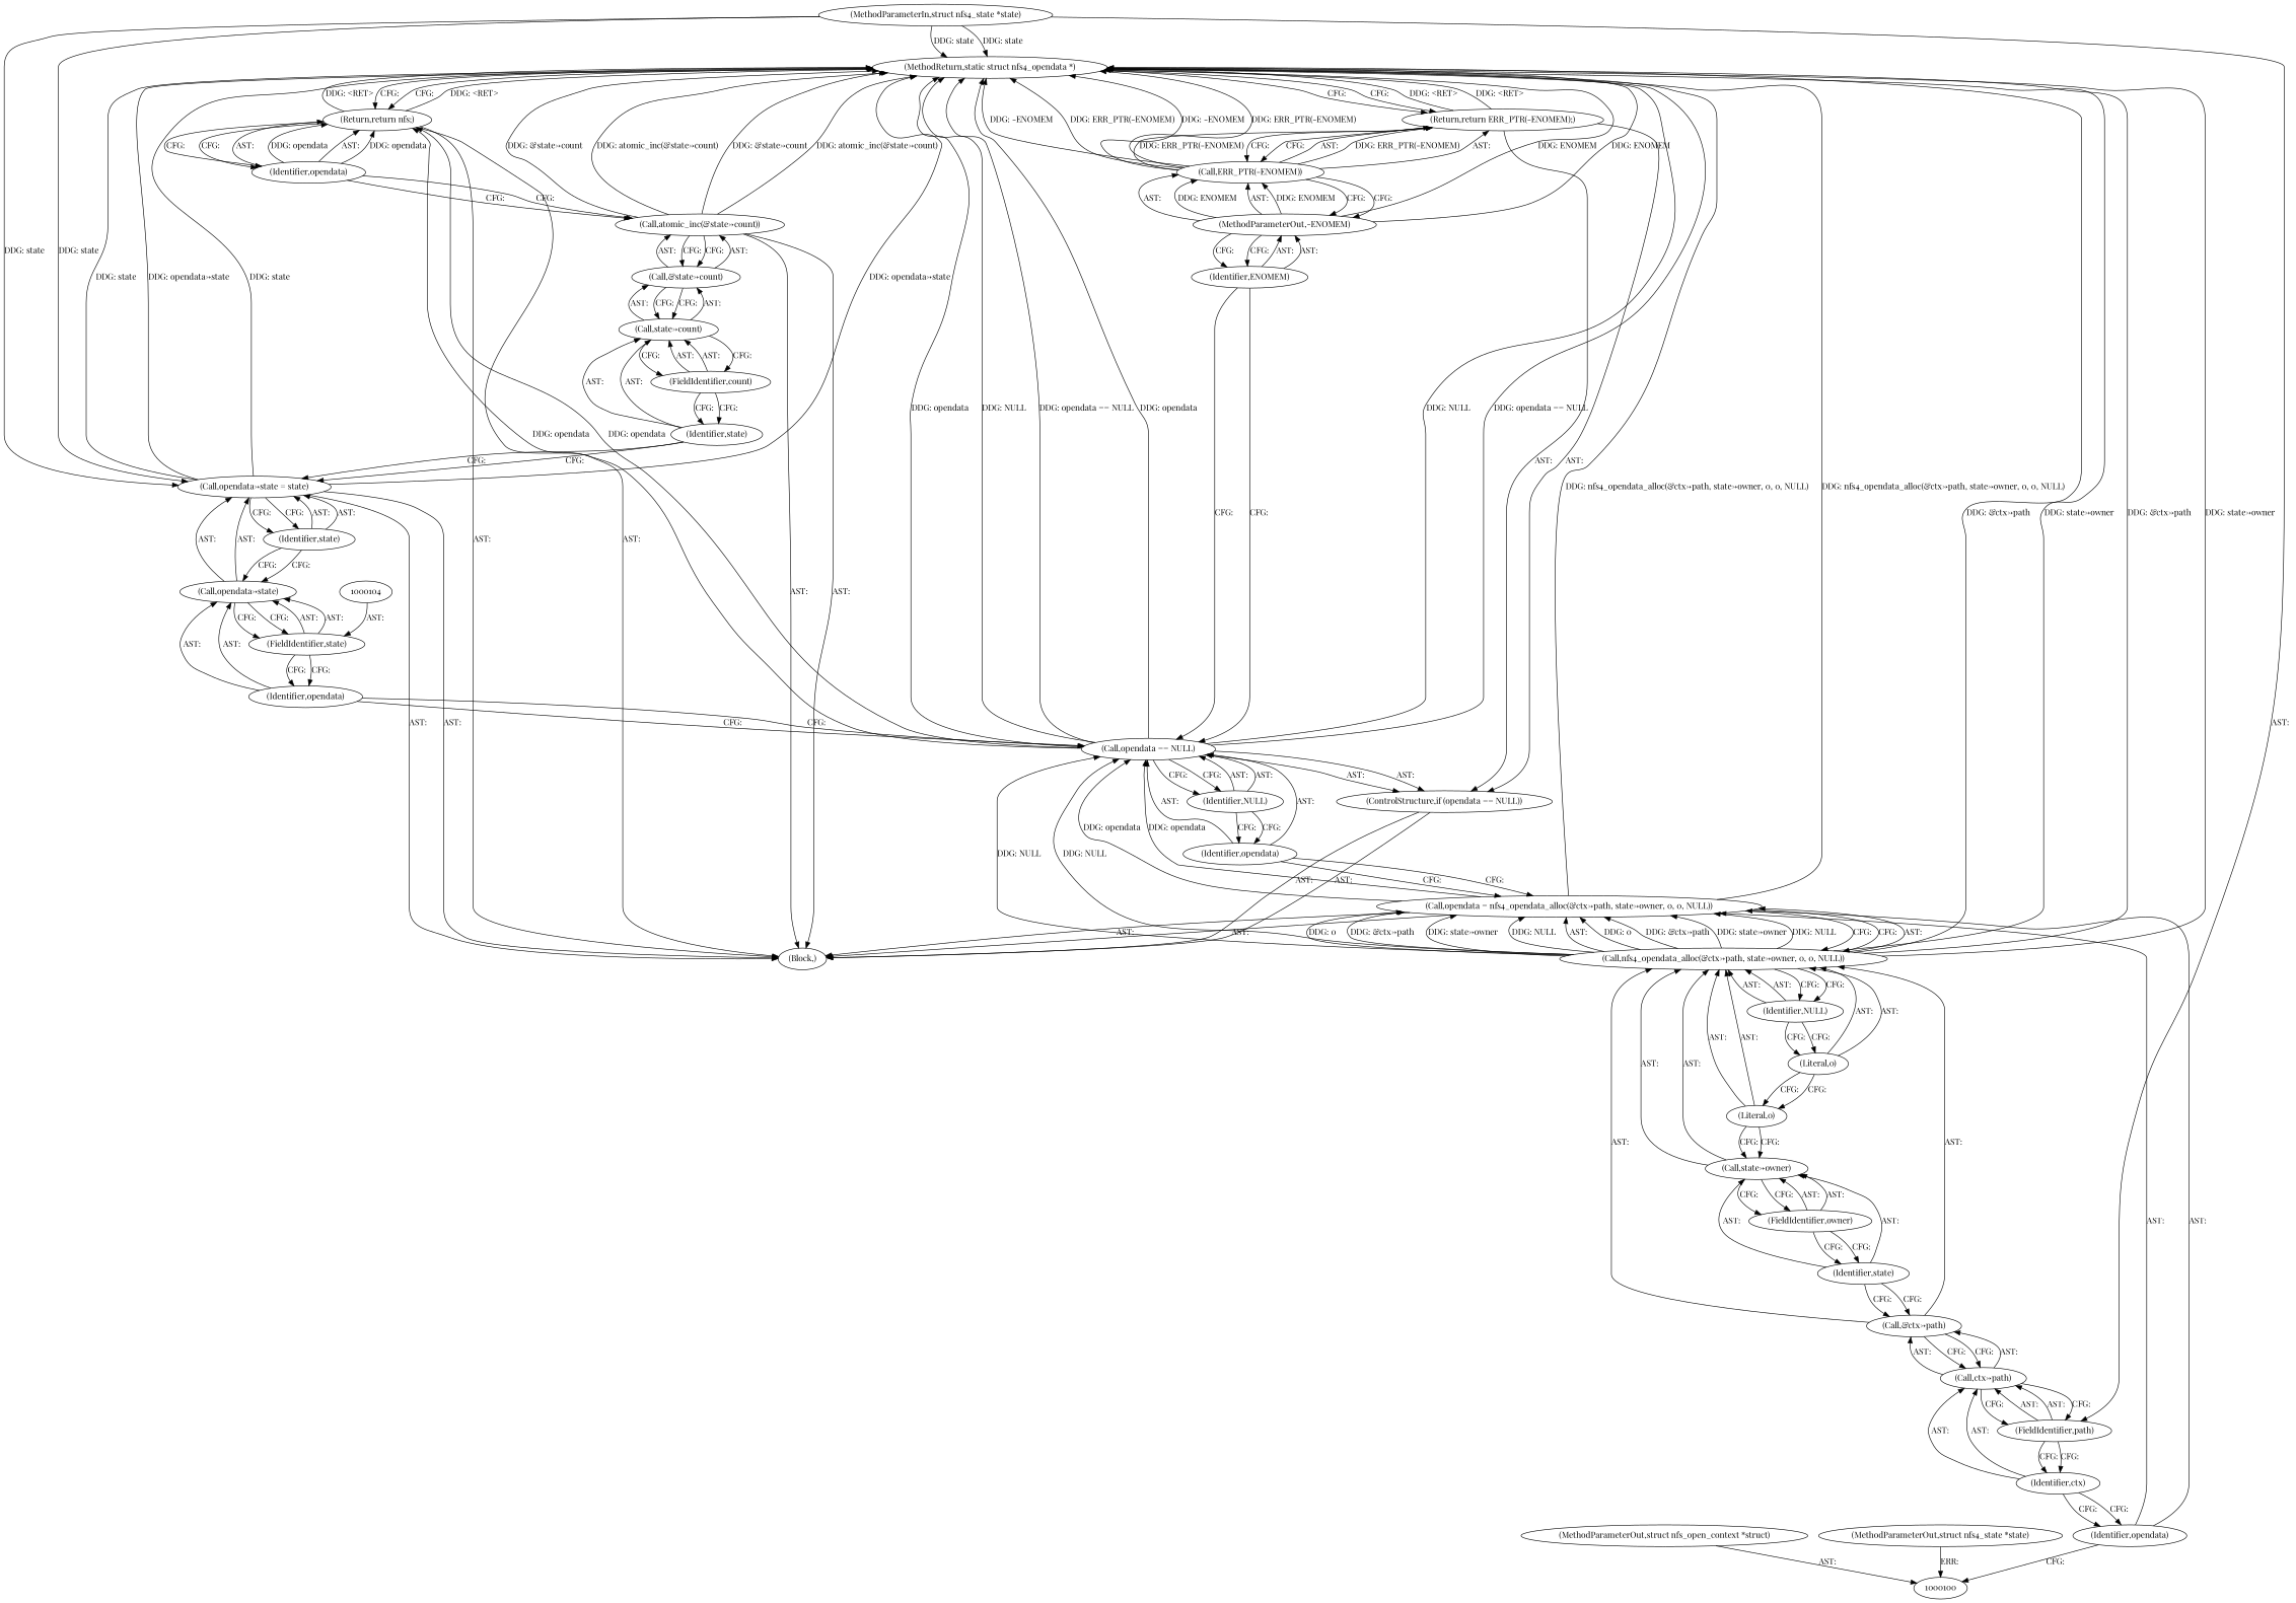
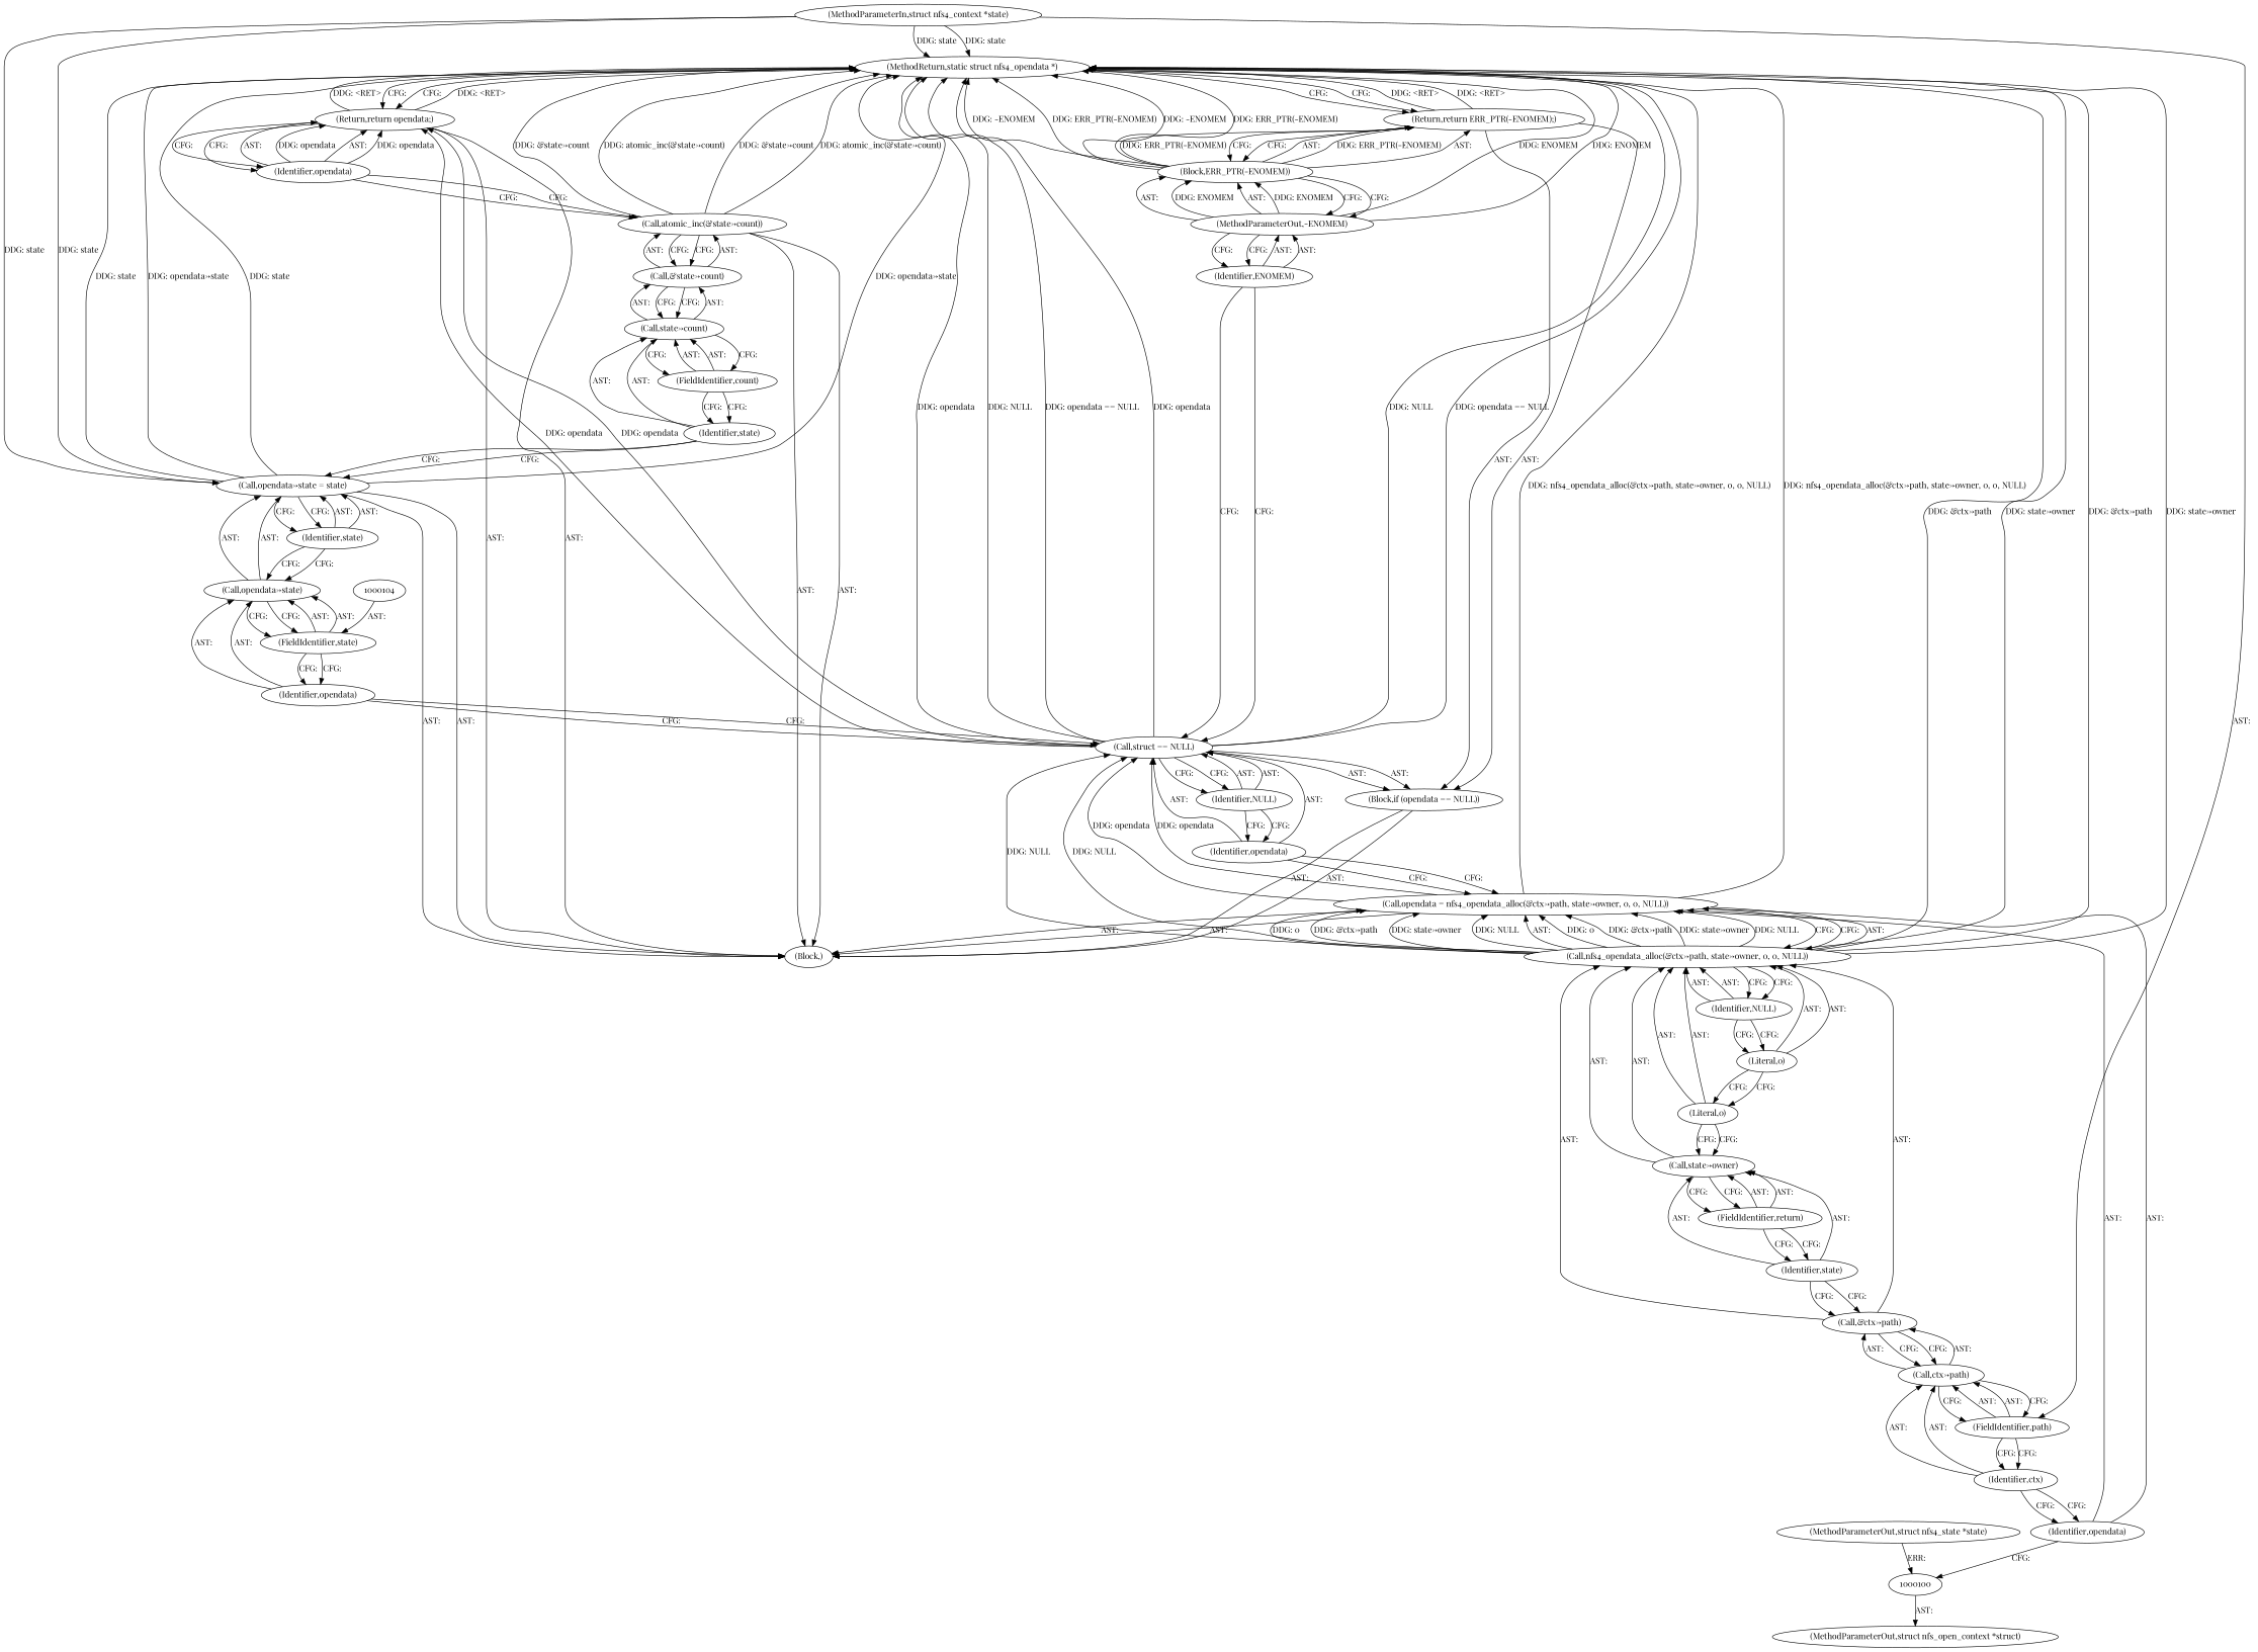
  digraph {
    fontname="Playfair Display"
    node [fontname="Playfair Display"]
    edge [fontname="Playfair Display"]
    n1 [label="(MethodReturn,static struct nfs4_opendata *)"]
-   n2 [label="(Return,return nfs;)"]
+   n2 [label="(Return,return opendata;)"]
    n3 [label="(Return,return ERR_PTR(-ENOMEM);)"]
    n4 [label="(Identifier,opendata)"]
    n5 [label="(Block,)"]
-   n6 [label="(ControlStructure,if (opendata == NULL))"]
-   n7 [label="(Call,ERR_PTR(-ENOMEM))"]
+   n6 [label="(Block,if (opendata == NULL))"]
+   n7 [label="(Block,ERR_PTR(-ENOMEM))"]
    n8 [label="(MethodParameterOut,struct nfs_open_context *struct)"]
    1000100
-   n10 [label="(MethodParameterIn,struct nfs4_state *state)"]
+   n10 [label="(MethodParameterIn,struct nfs4_context *state)"]
    n11 [label="(Call,opendata->state = state)"]
    n12 [label="(FieldIdentifier,path)"]
    n13 [label="(Identifier,state)"]
    n14 [label="(MethodParameterOut,struct nfs4_state *state)"]
    n15 [label="(Call,atomic_inc(&state->count))"]
    n16 [label="(Call,&state->count)"]
    n17 [label="(Call,opendata = nfs4_opendata_alloc(&ctx->path, state->owner, 0, 0, NULL))"]
    n18 [label="(Call,nfs4_opendata_alloc(&ctx->path, state->owner, 0, 0, NULL))"]
-   n19 [label="(Call,opendata == NULL)"]
+   n19 [label="(Call,struct == NULL)"]
    n20 [label="(Identifier,NULL)"]
    n21 [label="(Identifier,NULL)"]
    n22 [label="(Identifier,opendata)"]
    n23 [label="(Literal,0)"]
    n24 [label="(Call,&ctx->path)"]
    n25 [label="(Call,ctx->path)"]
    n26 [label="(Identifier,ctx)"]
    n27 [label="(Call,state->owner)"]
-   n28 [label="(FieldIdentifier,owner)"]
+   n28 [label="(FieldIdentifier,return)"]
    n29 [label="(Identifier,state)"]
    n30 [label="(Literal,0)"]
    n31 [label="(Identifier,opendata)"]
    n32 [label="(MethodParameterOut,-ENOMEM)"]
    n33 [label="(Identifier,ENOMEM)"]
    n34 [label="(FieldIdentifier,state)"]
    n35 [label="(Call,opendata->state)"]
    n36 [label="(Identifier,opendata)"]
    n37 [label="(Call,state->count)"]
    n38 [label="(FieldIdentifier,count)"]
    n39 [label="(Identifier,state)"]
    1000104
    n1 -> n2 [label="CFG: "]
    n1 -> n2 [label="CFG: "]
    n1 -> n3 [label="CFG: "]
    n1 -> n3 [label="CFG: "]
    n2 -> n1 [label="DDG: <RET>"]
    n2 -> n1 [label="DDG: <RET>"]
    n2 -> n4 [label="CFG: "]
    n2 -> n4 [label="CFG: "]
    n2 -> n5 [label="AST: "]
    n2 -> n5 [label="AST: "]
    n3 -> n1 [label="DDG: <RET>"]
    n3 -> n1 [label="DDG: <RET>"]
    n3 -> n6 [label="AST: "]
    n3 -> n6 [label="AST: "]
    n3 -> n7 [label="CFG: "]
    n3 -> n7 [label="CFG: "]
    n4 -> n2 [label="AST: "]
    n4 -> n2 [label="DDG: opendata"]
    n4 -> n2 [label="AST: "]
    n4 -> n2 [label="DDG: opendata"]
    n4 -> n15 [label="CFG: "]
    n4 -> n15 [label="CFG: "]
    n6 -> n5 [label="AST: "]
    n6 -> n5 [label="AST: "]
    n7 -> n1 [label="DDG: ERR_PTR(-ENOMEM)"]
    n7 -> n1 [label="DDG: -ENOMEM"]
    n7 -> n1 [label="DDG: ERR_PTR(-ENOMEM)"]
    n7 -> n1 [label="DDG: -ENOMEM"]
    n7 -> n3 [label="AST: "]
    n7 -> n3 [label="DDG: ERR_PTR(-ENOMEM)"]
    n7 -> n3 [label="AST: "]
    n7 -> n3 [label="DDG: ERR_PTR(-ENOMEM)"]
    n7 -> n32 [label="CFG: "]
    n7 -> n32 [label="CFG: "]
-   n8 -> 1000100 [label="AST: "]
+   1000100 -> n8 [label="AST: "]
    n10 -> n1 [label="DDG: state"]
    n10 -> n1 [label="DDG: state"]
    n10 -> n11 [label="DDG: state"]
    n10 -> n11 [label="DDG: state"]
    n10 -> n12 [label="AST: "]
    n11 -> n1 [label="DDG: opendata->state"]
    n11 -> n1 [label="DDG: state"]
    n11 -> n1 [label="DDG: opendata->state"]
    n11 -> n1 [label="DDG: state"]
    n11 -> n5 [label="AST: "]
    n11 -> n5 [label="AST: "]
    n11 -> n13 [label="CFG: "]
    n11 -> n13 [label="CFG: "]
    n12 -> n25 [label="AST: "]
    n12 -> n25 [label="AST: "]
    n12 -> n26 [label="CFG: "]
    n12 -> n26 [label="CFG: "]
    n13 -> n11 [label="AST: "]
    n13 -> n11 [label="AST: "]
    n13 -> n35 [label="CFG: "]
    n13 -> n35 [label="CFG: "]
    n14 -> 1000100 [label="ERR: "]
    n15 -> n1 [label="DDG: &state->count"]
    n15 -> n1 [label="DDG: atomic_inc(&state->count)"]
    n15 -> n1 [label="DDG: &state->count"]
    n15 -> n1 [label="DDG: atomic_inc(&state->count)"]
    n15 -> n5 [label="AST: "]
    n15 -> n5 [label="AST: "]
    n15 -> n16 [label="CFG: "]
    n15 -> n16 [label="CFG: "]
    n16 -> n15 [label="AST: "]
    n16 -> n15 [label="AST: "]
    n16 -> n37 [label="CFG: "]
    n16 -> n37 [label="CFG: "]
    n17 -> n1 [label="DDG: nfs4_opendata_alloc(&ctx->path, state->owner, 0, 0, NULL)"]
    n17 -> n1 [label="DDG: nfs4_opendata_alloc(&ctx->path, state->owner, 0, 0, NULL)"]
    n17 -> n5 [label="AST: "]
    n17 -> n5 [label="AST: "]
    n17 -> n18 [label="CFG: "]
    n17 -> n18 [label="CFG: "]
    n17 -> n19 [label="DDG: opendata"]
    n17 -> n19 [label="DDG: opendata"]
    n18 -> n1 [label="DDG: &ctx->path"]
    n18 -> n1 [label="DDG: state->owner"]
    n18 -> n1 [label="DDG: &ctx->path"]
    n18 -> n1 [label="DDG: state->owner"]
    n18 -> n17 [label="AST: "]
    n18 -> n17 [label="DDG: 0"]
    n18 -> n17 [label="DDG: &ctx->path"]
    n18 -> n17 [label="DDG: state->owner"]
    n18 -> n17 [label="DDG: NULL"]
    n18 -> n17 [label="AST: "]
    n18 -> n17 [label="DDG: 0"]
    n18 -> n17 [label="DDG: &ctx->path"]
    n18 -> n17 [label="DDG: state->owner"]
    n18 -> n17 [label="DDG: NULL"]
    n18 -> n19 [label="DDG: NULL"]
    n18 -> n19 [label="DDG: NULL"]
    n18 -> n20 [label="CFG: "]
    n18 -> n20 [label="CFG: "]
    n19 -> n1 [label="DDG: NULL"]
    n19 -> n1 [label="DDG: opendata == NULL"]
    n19 -> n1 [label="DDG: opendata"]
    n19 -> n1 [label="DDG: NULL"]
    n19 -> n1 [label="DDG: opendata == NULL"]
    n19 -> n1 [label="DDG: opendata"]
    n19 -> n2 [label="DDG: opendata"]
    n19 -> n2 [label="DDG: opendata"]
    n19 -> n6 [label="AST: "]
    n19 -> n6 [label="AST: "]
    n19 -> n21 [label="CFG: "]
    n19 -> n21 [label="CFG: "]
    n20 -> n18 [label="AST: "]
    n20 -> n18 [label="AST: "]
    n20 -> n23 [label="CFG: "]
    n20 -> n23 [label="CFG: "]
    n21 -> n19 [label="AST: "]
    n21 -> n19 [label="AST: "]
    n21 -> n31 [label="CFG: "]
    n21 -> n31 [label="CFG: "]
    n22 -> 1000100 [label="CFG: "]
    n22 -> n17 [label="AST: "]
    n22 -> n17 [label="AST: "]
    n23 -> n18 [label="AST: "]
    n23 -> n18 [label="AST: "]
    n23 -> n30 [label="CFG: "]
    n23 -> n30 [label="CFG: "]
    n24 -> n18 [label="AST: "]
    n24 -> n18 [label="AST: "]
    n24 -> n25 [label="CFG: "]
    n24 -> n25 [label="CFG: "]
    n25 -> n12 [label="CFG: "]
    n25 -> n12 [label="CFG: "]
    n25 -> n24 [label="AST: "]
    n25 -> n24 [label="AST: "]
    n26 -> n22 [label="CFG: "]
    n26 -> n22 [label="CFG: "]
    n26 -> n25 [label="AST: "]
    n26 -> n25 [label="AST: "]
    n27 -> n18 [label="AST: "]
    n27 -> n18 [label="AST: "]
    n27 -> n28 [label="CFG: "]
    n27 -> n28 [label="CFG: "]
    n28 -> n27 [label="AST: "]
    n28 -> n27 [label="AST: "]
    n28 -> n29 [label="CFG: "]
    n28 -> n29 [label="CFG: "]
    n29 -> n24 [label="CFG: "]
    n29 -> n24 [label="CFG: "]
    n29 -> n27 [label="AST: "]
    n29 -> n27 [label="AST: "]
    n30 -> n18 [label="AST: "]
    n30 -> n18 [label="AST: "]
    n30 -> n27 [label="CFG: "]
    n30 -> n27 [label="CFG: "]
    n31 -> n17 [label="CFG: "]
    n31 -> n17 [label="CFG: "]
    n31 -> n19 [label="AST: "]
    n31 -> n19 [label="AST: "]
    n32 -> n1 [label="DDG: ENOMEM"]
    n32 -> n1 [label="DDG: ENOMEM"]
    n32 -> n7 [label="AST: "]
    n32 -> n7 [label="DDG: ENOMEM"]
    n32 -> n7 [label="AST: "]
    n32 -> n7 [label="DDG: ENOMEM"]
    n32 -> n33 [label="CFG: "]
    n32 -> n33 [label="CFG: "]
    n33 -> n19 [label="CFG: "]
    n33 -> n19 [label="CFG: "]
    n33 -> n32 [label="AST: "]
    n33 -> n32 [label="AST: "]
    n34 -> n35 [label="AST: "]
    n34 -> n35 [label="AST: "]
    n34 -> n36 [label="CFG: "]
    n34 -> n36 [label="CFG: "]
    n35 -> n11 [label="AST: "]
    n35 -> n11 [label="AST: "]
    n35 -> n34 [label="CFG: "]
    n35 -> n34 [label="CFG: "]
    n36 -> n19 [label="CFG: "]
    n36 -> n19 [label="CFG: "]
    n36 -> n35 [label="AST: "]
    n36 -> n35 [label="AST: "]
    n37 -> n16 [label="AST: "]
    n37 -> n16 [label="AST: "]
    n37 -> n38 [label="CFG: "]
    n37 -> n38 [label="CFG: "]
    n38 -> n37 [label="AST: "]
    n38 -> n37 [label="AST: "]
    n38 -> n39 [label="CFG: "]
    n38 -> n39 [label="CFG: "]
    n39 -> n11 [label="CFG: "]
    n39 -> n11 [label="CFG: "]
    n39 -> n37 [label="AST: "]
    n39 -> n37 [label="AST: "]
    1000104 -> n34 [label="AST: "]
  }
